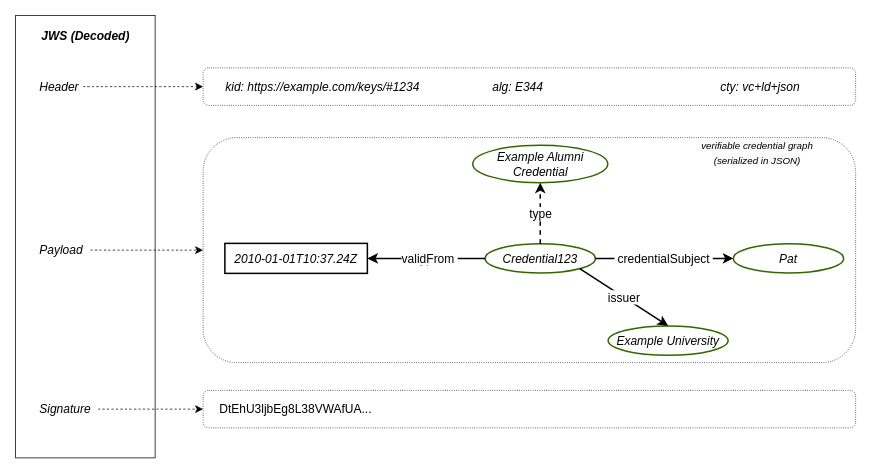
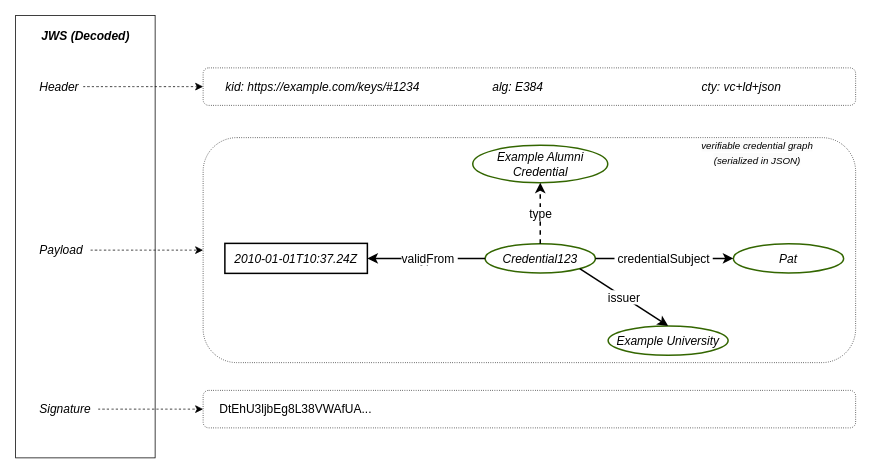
  <mxCell id="0" />
  <mxCell id="1" parent="0" />
  <mxCell id="2" value="" style="rounded=0;whiteSpace=wrap;html=1;fontSize=16;fillColor=none;" parent="1" vertex="1"><mxGeometry x="20" y="20" width="186" height="590" as="geometry" /></mxCell>
  <mxCell id="3" value="&lt;i&gt;&lt;b&gt;JWS (Decoded)&lt;/b&gt;&lt;/i&gt;" style="text;strokeColor=none;fillColor=none;html=1;align=center;verticalAlign=middle;whiteSpace=wrap;rounded=0;fontSize=16;" parent="1" vertex="1"><mxGeometry x="23.5" y="30" width="179" height="34" as="geometry" /></mxCell>
  <mxCell id="4" style="edgeStyle=none;curved=1;rounded=0;orthogonalLoop=1;jettySize=auto;html=1;exitX=1;exitY=0.5;exitDx=0;exitDy=0;fontSize=12;startSize=8;endSize=8;entryX=0;entryY=0.5;entryDx=0;entryDy=0;dashed=1;" parent="1" source="5" target="33" edge="1"><mxGeometry relative="1" as="geometry"><mxPoint x="273" y="55" as="targetPoint" /></mxGeometry></mxCell>
  <mxCell id="5" value="Header" style="text;strokeColor=none;fillColor=none;html=1;align=left;verticalAlign=middle;whiteSpace=wrap;rounded=0;fontSize=16;fontStyle=2" parent="1" vertex="1"><mxGeometry x="50" y="100" width="60" height="30" as="geometry" /></mxCell>
  <mxCell id="6" value="Payload&amp;nbsp;&amp;nbsp;" style="text;strokeColor=none;fillColor=none;html=1;align=left;verticalAlign=middle;whiteSpace=wrap;rounded=0;fontSize=16;fontStyle=2" parent="1" vertex="1"><mxGeometry x="50" y="318" width="70" height="30" as="geometry" /></mxCell>
  <mxCell id="7" value="Signature" style="text;strokeColor=none;fillColor=none;html=1;align=left;verticalAlign=middle;whiteSpace=wrap;rounded=0;fontSize=16;fontStyle=2" parent="1" vertex="1"><mxGeometry x="50" y="530" width="80" height="30" as="geometry" /></mxCell>
  <mxCell id="8" style="edgeStyle=none;curved=1;rounded=0;orthogonalLoop=1;jettySize=auto;html=1;fontSize=12;startSize=8;endSize=8;entryX=0;entryY=0.5;entryDx=0;entryDy=0;dashed=1;exitX=1;exitY=0.5;exitDx=0;exitDy=0;" parent="1" source="6" target="11" edge="1"><mxGeometry relative="1" as="geometry"><mxPoint x="123" y="350" as="sourcePoint" /><mxPoint x="283" y="319.5" as="targetPoint" /></mxGeometry></mxCell>
  <mxCell id="9" style="edgeStyle=none;curved=1;rounded=0;orthogonalLoop=1;jettySize=auto;html=1;fontSize=12;startSize=8;endSize=8;entryX=0;entryY=0.5;entryDx=0;entryDy=0;dashed=1;exitX=1;exitY=0.5;exitDx=0;exitDy=0;" parent="1" source="7" target="30" edge="1"><mxGeometry relative="1" as="geometry"><mxPoint x="140" y="545" as="sourcePoint" /><mxPoint x="283" y="348" as="targetPoint" /></mxGeometry></mxCell>
  <mxCell id="10" value="" style="group" parent="1" vertex="1" connectable="0"><mxGeometry x="270" y="177" width="870" height="306" as="geometry" /></mxCell>
  <mxCell id="11" value="" style="rounded=1;whiteSpace=wrap;html=1;fontSize=16;fillColor=none;dashed=1;dashPattern=1 2;" parent="10" vertex="1"><mxGeometry y="6" width="870" height="300" as="geometry" /></mxCell>
  <mxCell id="12" value="&lt;i style=&quot;border-color: var(--border-color); color: rgb(0, 0, 0); font-family: Helvetica; font-size: 16px; font-variant-ligatures: normal; font-variant-caps: normal; font-weight: 400; letter-spacing: normal; orphans: 2; text-indent: 0px; text-transform: none; widows: 2; word-spacing: 0px; -webkit-text-stroke-width: 0px; background-color: rgb(251, 251, 251); text-decoration-thickness: initial; text-decoration-style: initial; text-decoration-color: initial;&quot;&gt;&lt;font style=&quot;border-color: var(--border-color); font-size: 13px;&quot;&gt;verifiable credential graph&lt;br&gt;(serialized in JSON)&lt;br&gt;&lt;/font&gt;&lt;/i&gt;" style="text;whiteSpace=wrap;html=1;fontSize=16;align=center;rotation=0;" parent="10" vertex="1"><mxGeometry x="654" width="170" height="30" as="geometry" /></mxCell>
  <mxCell id="13" value="&lt;i&gt;&lt;font color=&quot;#000000&quot;&gt;Example University&lt;/font&gt;&lt;/i&gt;" style="ellipse;whiteSpace=wrap;html=1;fontSize=16;fillColor=none;strokeWidth=2;strokeColor=#336600;" parent="10" vertex="1"><mxGeometry x="540" y="257" width="160" height="39.22" as="geometry" /></mxCell>
  <mxCell id="14" value="&lt;i&gt;&lt;font color=&quot;#000000&quot;&gt;2010-01-01T10:37.24Z&lt;/font&gt;&lt;/i&gt;" style="rounded=0;whiteSpace=wrap;html=1;fontSize=16;fillColor=none;strokeWidth=2;" parent="10" vertex="1"><mxGeometry x="29" y="147" width="190" height="40" as="geometry" /></mxCell>
  <mxCell id="15" value="&lt;i&gt;&lt;font color=&quot;#000000&quot;&gt;Example Alumni Credential&lt;/font&gt;&lt;/i&gt;" style="ellipse;whiteSpace=wrap;html=1;fontSize=16;fillColor=none;strokeWidth=2;strokeColor=#336600;" parent="10" vertex="1"><mxGeometry x="359.5" y="16" width="180" height="50" as="geometry" /></mxCell>
  <mxCell id="16" value="&lt;i&gt;&lt;font color=&quot;#000000&quot;&gt;Credential123&lt;/font&gt;&lt;/i&gt;" style="ellipse;whiteSpace=wrap;html=1;fontSize=16;fillColor=none;strokeWidth=2;strokeColor=#336600;" parent="10" vertex="1"><mxGeometry x="376" y="147.39" width="147" height="39.22" as="geometry" /></mxCell>
  <mxCell id="17" value="&lt;i&gt;&lt;font color=&quot;#000000&quot;&gt;Pat&lt;/font&gt;&lt;/i&gt;" style="ellipse;whiteSpace=wrap;html=1;fontSize=16;fillColor=none;strokeWidth=2;strokeColor=#336600;" parent="10" vertex="1"><mxGeometry x="707" y="147.39" width="147" height="39.22" as="geometry" /></mxCell>
  <mxCell id="18" style="edgeStyle=none;curved=1;rounded=0;orthogonalLoop=1;jettySize=auto;html=1;exitX=0;exitY=0.5;exitDx=0;exitDy=0;fontSize=12;startSize=8;endSize=8;" parent="10" source="14" target="14" edge="1"><mxGeometry relative="1" as="geometry" /></mxCell>
  <mxCell id="19" style="edgeStyle=none;curved=1;rounded=0;orthogonalLoop=1;jettySize=auto;html=1;exitX=1;exitY=0.5;exitDx=0;exitDy=0;fontSize=12;startSize=8;endSize=8;" parent="10" source="14" target="14" edge="1"><mxGeometry relative="1" as="geometry" /></mxCell>
  <mxCell id="20" value="" style="endArrow=classic;html=1;rounded=0;fontSize=12;startSize=8;endSize=8;curved=1;exitX=0.5;exitY=0;exitDx=0;exitDy=0;entryX=0.5;entryY=1;entryDx=0;entryDy=0;strokeWidth=2;dashed=1;" parent="10" source="16" target="15" edge="1"><mxGeometry width="50" height="50" relative="1" as="geometry"><mxPoint x="-624" y="-333" as="sourcePoint" /><mxPoint x="-574" y="-383" as="targetPoint" /></mxGeometry></mxCell>
  <mxCell id="21" value="type" style="edgeLabel;html=1;align=center;verticalAlign=middle;resizable=0;points=[];fontSize=16;" parent="20" vertex="1" connectable="0"><mxGeometry x="-0.016" relative="1" as="geometry"><mxPoint as="offset" /></mxGeometry></mxCell>
  <mxCell id="22" value="" style="endArrow=classic;html=1;rounded=0;fontSize=12;startSize=8;endSize=8;curved=1;exitX=0;exitY=0.5;exitDx=0;exitDy=0;entryX=1;entryY=0.5;entryDx=0;entryDy=0;strokeWidth=2;" parent="10" source="16" target="14" edge="1"><mxGeometry width="50" height="50" relative="1" as="geometry"><mxPoint x="-754" y="-592.61" as="sourcePoint" /><mxPoint x="-754" y="-692.61" as="targetPoint" /></mxGeometry></mxCell>
  <mxCell id="23" value="type" style="edgeLabel;html=1;align=center;verticalAlign=middle;resizable=0;points=[];fontSize=16;" parent="22" vertex="1" connectable="0"><mxGeometry x="-0.016" relative="1" as="geometry"><mxPoint as="offset" /></mxGeometry></mxCell>
  <mxCell id="24" value="validFrom&amp;nbsp;" style="edgeLabel;html=1;align=center;verticalAlign=middle;resizable=0;points=[];fontSize=16;" parent="22" vertex="1" connectable="0"><mxGeometry x="-0.041" y="-1" relative="1" as="geometry"><mxPoint as="offset" /></mxGeometry></mxCell>
  <mxCell id="25" value="" style="endArrow=classic;html=1;rounded=0;fontSize=12;startSize=8;endSize=8;curved=1;entryX=0.5;entryY=0;entryDx=0;entryDy=0;strokeWidth=2;exitX=1;exitY=1;exitDx=0;exitDy=0;" parent="10" source="16" target="13" edge="1"><mxGeometry width="50" height="50" relative="1" as="geometry"><mxPoint x="-611" y="-501.39" as="sourcePoint" /><mxPoint x="-724" y="-425.39" as="targetPoint" /></mxGeometry></mxCell>
  <mxCell id="26" value="issuer" style="edgeLabel;html=1;align=center;verticalAlign=middle;resizable=0;points=[];fontSize=16;" parent="25" vertex="1" connectable="0"><mxGeometry x="-0.016" relative="1" as="geometry"><mxPoint as="offset" /></mxGeometry></mxCell>
  <mxCell id="27" value="" style="endArrow=classic;html=1;rounded=0;fontSize=12;startSize=8;endSize=8;curved=1;entryX=0;entryY=0.5;entryDx=0;entryDy=0;strokeWidth=2;exitX=1;exitY=0.5;exitDx=0;exitDy=0;" parent="10" source="16" target="17" edge="1"><mxGeometry width="50" height="50" relative="1" as="geometry"><mxPoint x="-554" y="-513" as="sourcePoint" /><mxPoint x="-854" y="-563" as="targetPoint" /></mxGeometry></mxCell>
  <mxCell id="28" value="&amp;nbsp;credentialSubject&amp;nbsp;" style="edgeLabel;html=1;align=center;verticalAlign=middle;resizable=0;points=[];fontSize=16;" parent="27" vertex="1" connectable="0"><mxGeometry x="-0.016" relative="1" as="geometry"><mxPoint as="offset" /></mxGeometry></mxCell>
  <mxCell id="29" value="" style="group" parent="1" vertex="1" connectable="0"><mxGeometry x="270" y="520" width="870" height="50" as="geometry" /></mxCell>
  <mxCell id="30" value="" style="rounded=1;whiteSpace=wrap;html=1;fontSize=16;fillColor=none;dashed=1;dashPattern=1 2;" parent="29" vertex="1"><mxGeometry width="870" height="50" as="geometry" /></mxCell>
  <mxCell id="31" value="DtEhU3ljbEg8L38VWAfUA..." style="text;strokeColor=none;fillColor=none;html=1;align=left;verticalAlign=middle;whiteSpace=wrap;rounded=0;fontSize=16;" parent="29" vertex="1"><mxGeometry x="20" y="10" width="410" height="30" as="geometry" /></mxCell>
  <mxCell id="32" value="" style="group" vertex="1" connectable="0" parent="1"><mxGeometry x="270" y="90" width="870" height="50" as="geometry" /></mxCell>
  <mxCell id="33" value="" style="rounded=1;whiteSpace=wrap;html=1;fontSize=16;fillColor=none;dashed=1;dashPattern=1 2;" parent="32" vertex="1"><mxGeometry width="870" height="50" as="geometry" /></mxCell>
  <mxCell id="34" value="&lt;i&gt;kid: https://example.com/keys/#1234&lt;/i&gt;" style="text;strokeColor=none;fillColor=none;html=1;align=left;verticalAlign=middle;whiteSpace=wrap;rounded=0;fontSize=16;" parent="32" vertex="1"><mxGeometry x="28" y="10" width="263" height="30" as="geometry" /></mxCell>
- <mxCell id="35" value="&lt;i&gt;alg: E344&lt;/i&gt;" style="text;strokeColor=none;fillColor=none;html=1;align=left;verticalAlign=middle;whiteSpace=wrap;rounded=0;fontSize=16;" parent="32" vertex="1"><mxGeometry x="384" y="10" width="160" height="30" as="geometry" /></mxCell>
- <mxCell id="36" value="&lt;i&gt;cty: vc+ld+json&lt;/i&gt;" style="text;strokeColor=none;fillColor=none;html=1;align=left;verticalAlign=middle;whiteSpace=wrap;rounded=0;fontSize=16;" parent="32" vertex="1"><mxGeometry x="688" y="10" width="160" height="30" as="geometry" /></mxCell>
+ <mxCell id="35" value="&lt;i&gt;alg: E384&lt;/i&gt;" style="text;strokeColor=none;fillColor=none;html=1;align=left;verticalAlign=middle;whiteSpace=wrap;rounded=0;fontSize=16;" parent="32" vertex="1"><mxGeometry x="384" y="10" width="160" height="30" as="geometry" /></mxCell>
+ <mxCell id="36" value="&lt;i&gt;cty: vc+ld+json&lt;/i&gt;" style="text;strokeColor=none;fillColor=none;html=1;align=left;verticalAlign=middle;whiteSpace=wrap;rounded=0;fontSize=16;" parent="32" vertex="1"><mxGeometry x="663" y="10" width="160" height="30" as="geometry" /></mxCell>
